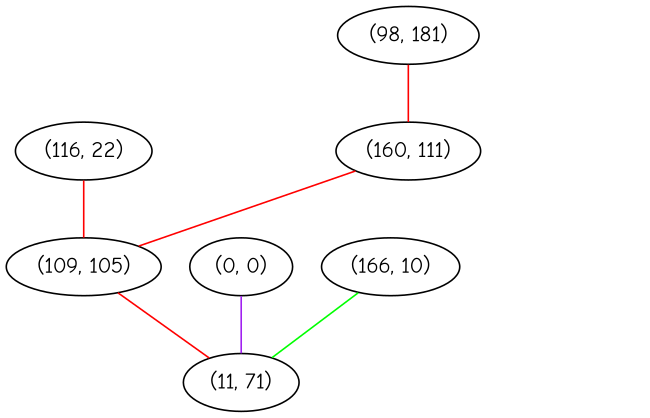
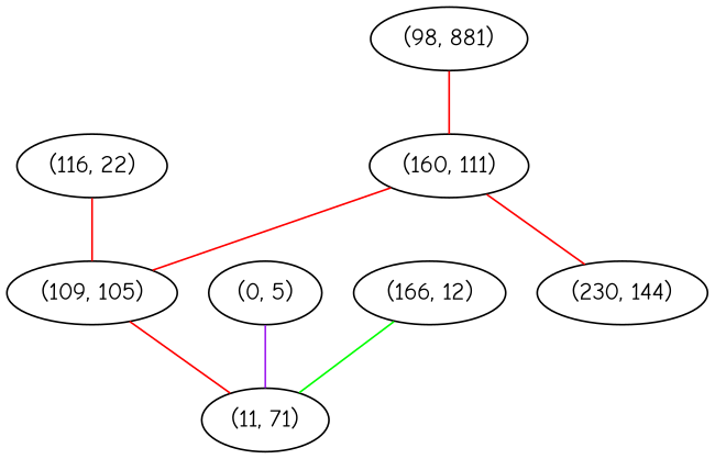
  graph {
    fontname="Comic Neue"
    node [fontname="Comic Neue"]
    edge [color=red fontname="Comic Neue" weight=1]
    n1 [label="(116, 22)"]
    "(109, 105)"
    n3 [label="(11, 71)"]
    n4 [label="(160, 111)"]
-   "(98, 181)"
-   "(0, 0)"
-   "(166, 12)" [label="(166, 10)"]
+   "(98, 181)" [label="(98, 881)"]
+   "(230, 144)"
+   "(0, 0)" [label="(0, 5)"]
+   "(166, 12)"
    n1 -- "(109, 105)"
    "(109, 105)" -- n3
    n4 -- "(109, 105)"
+   n4 -- "(230, 144)"
    "(98, 181)" -- n4
    "(0, 0)" -- n3 [color=purple weight=4]
    "(166, 12)" -- n3 [color=green weight=2]
  }
